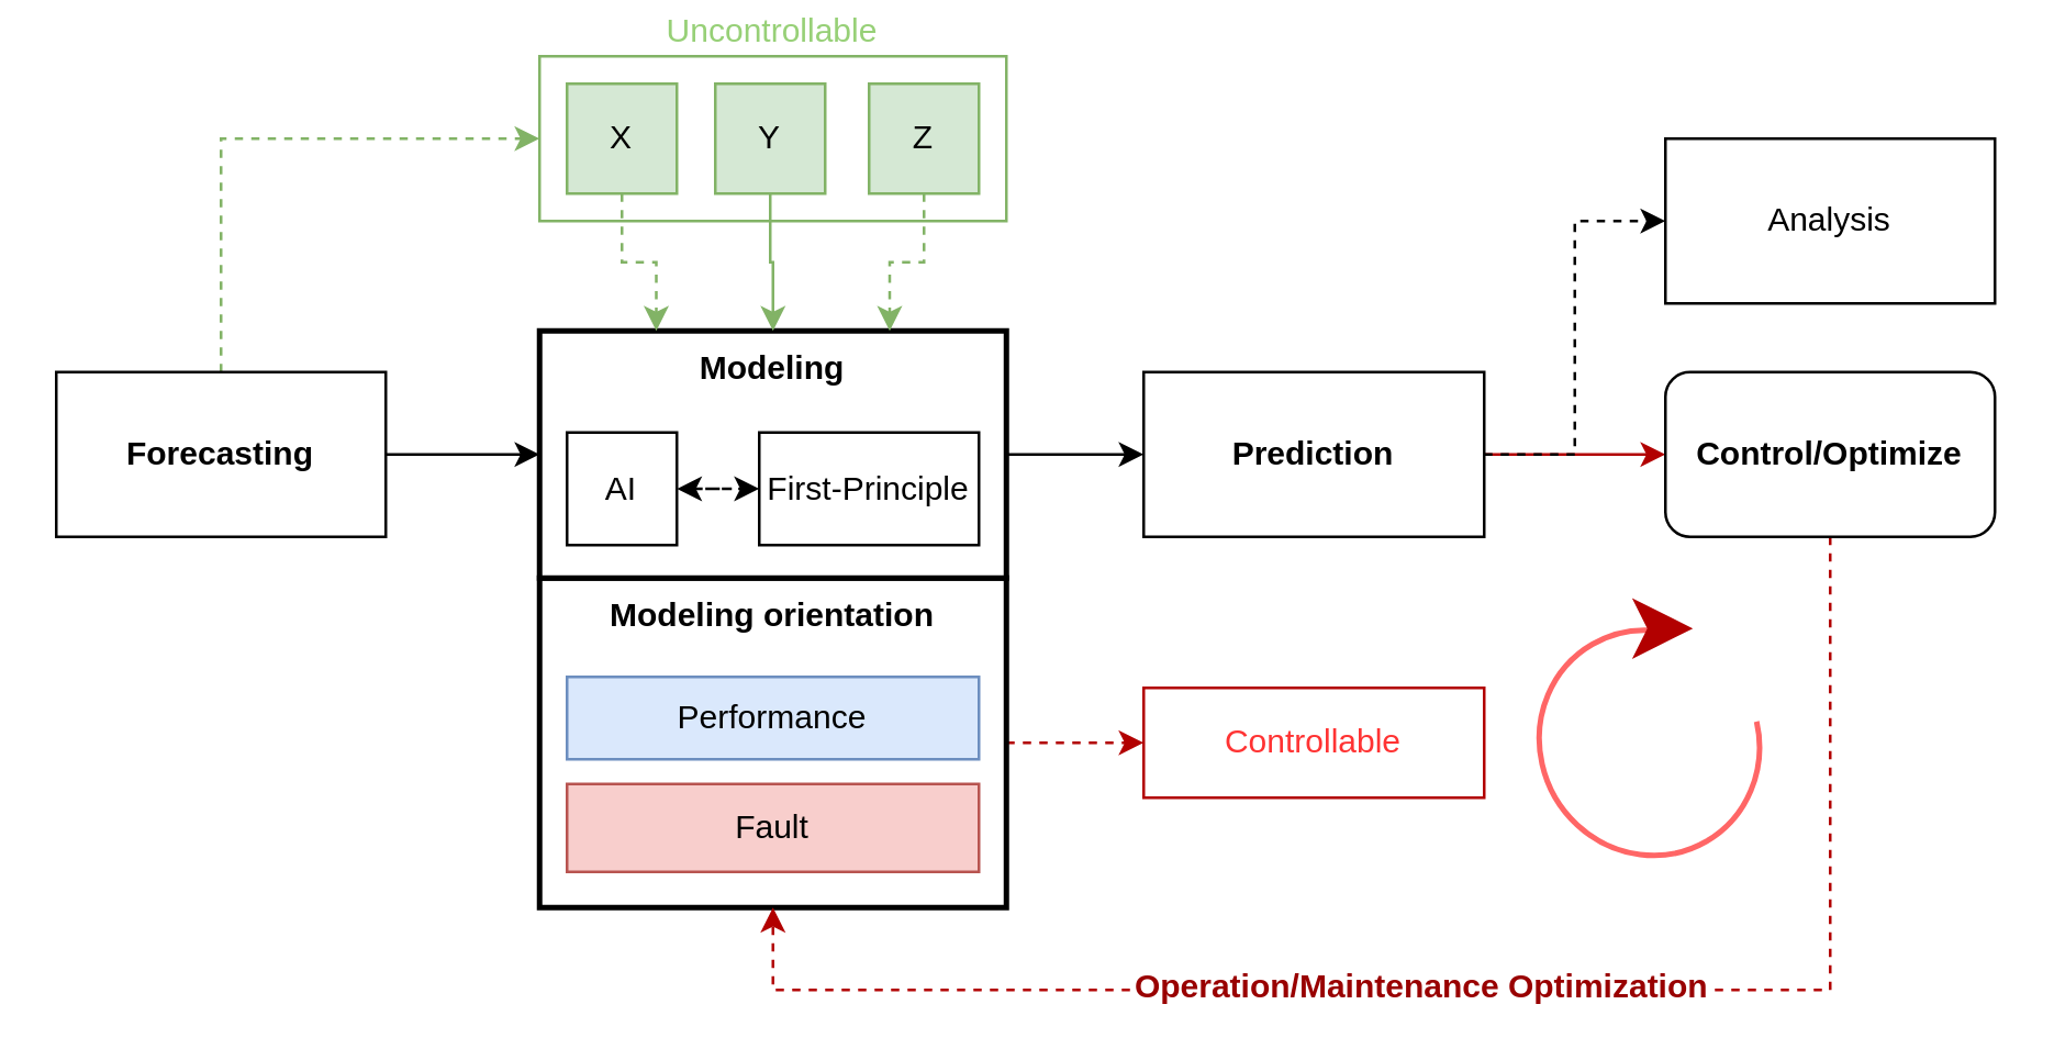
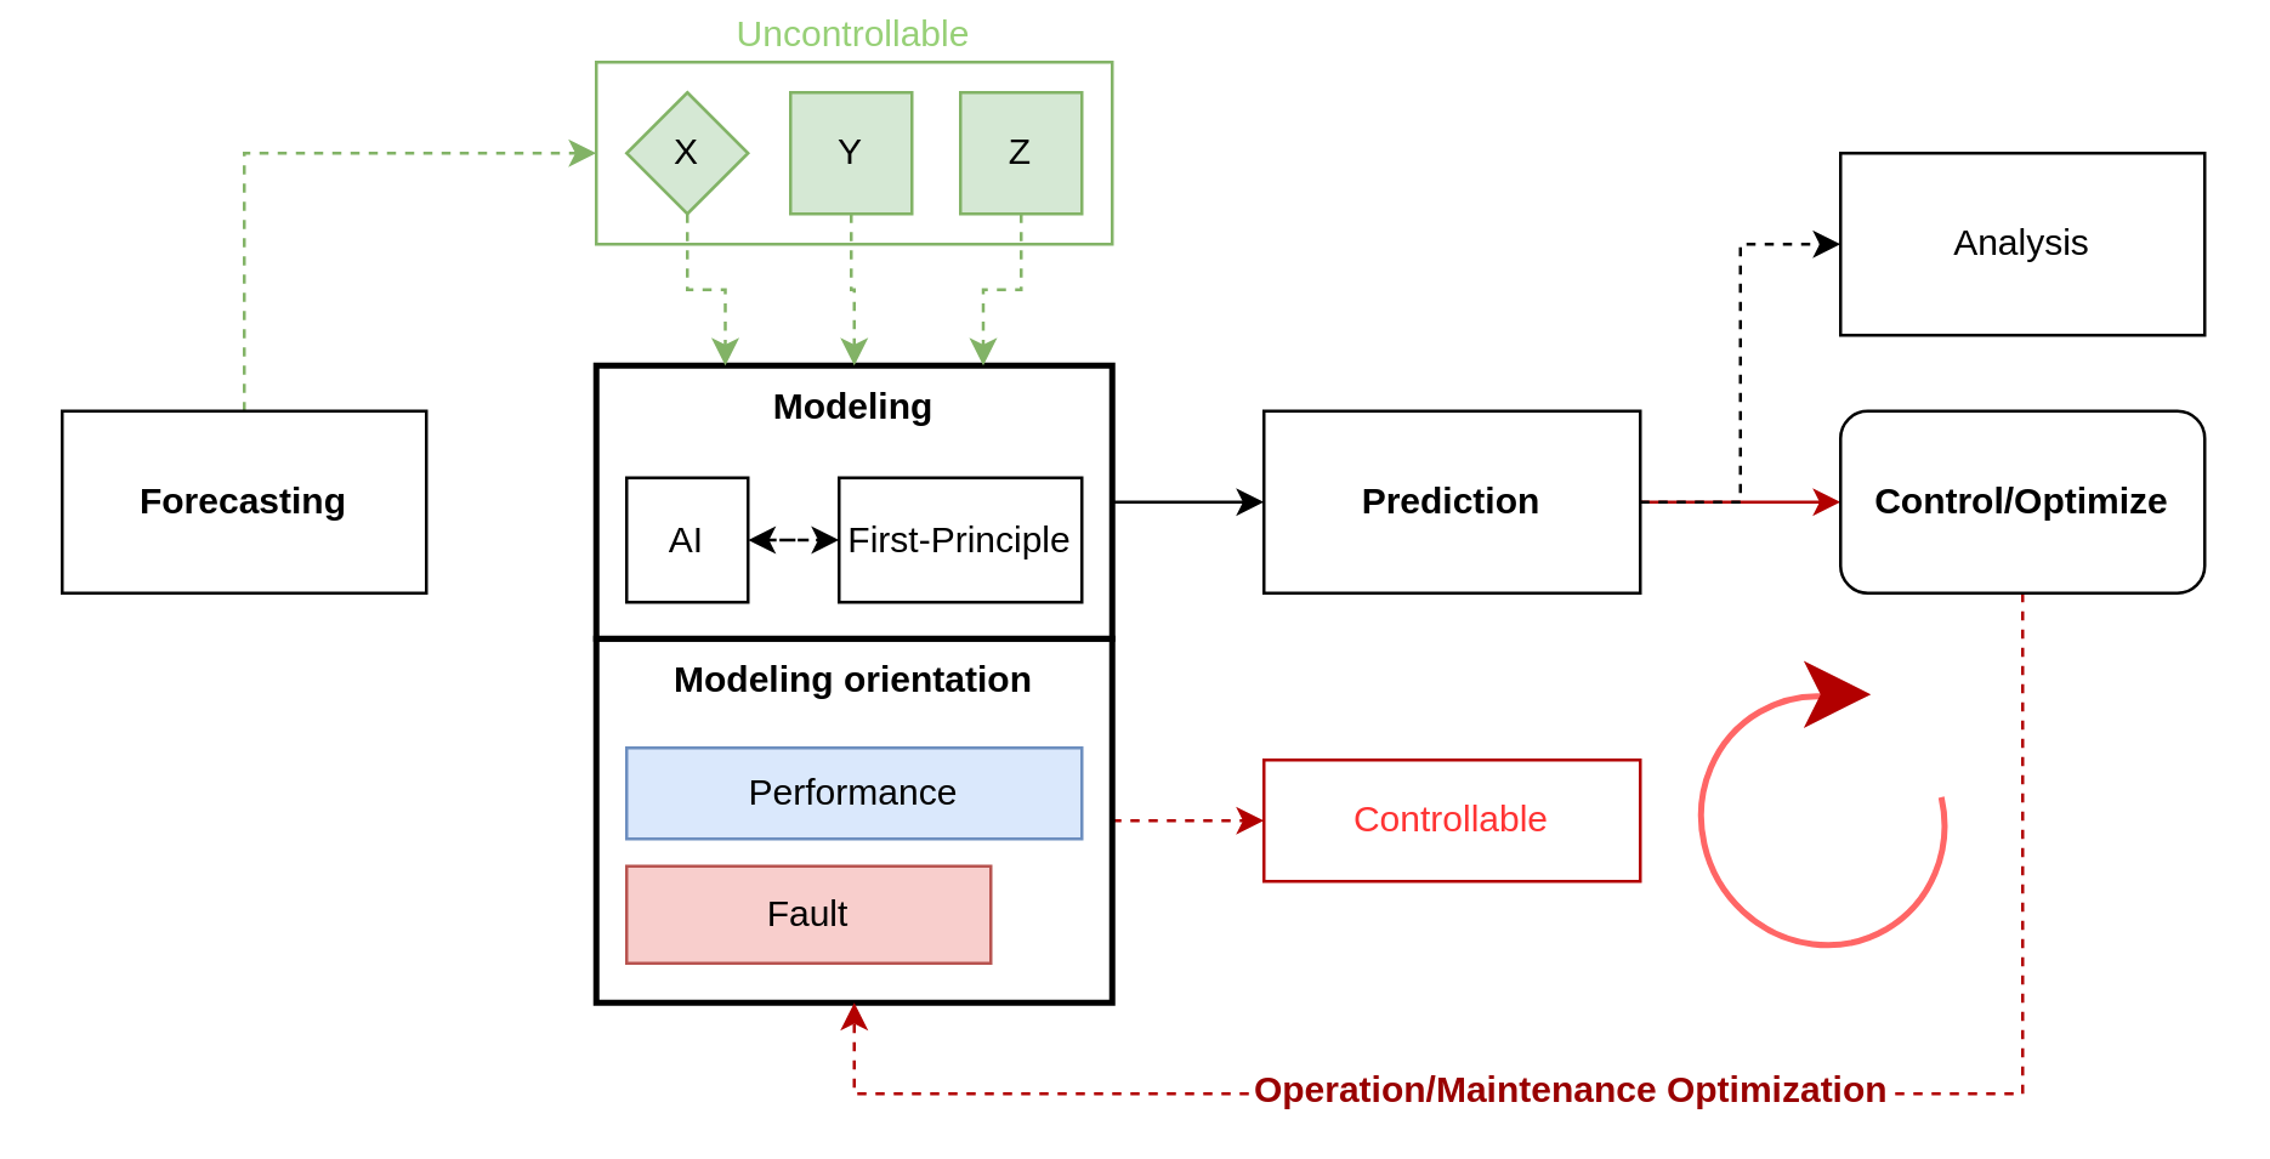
  <mxCell id="0" />
  <mxCell id="1" parent="0" />
  <mxCell id="2" style="edgeStyle=orthogonalEdgeStyle;rounded=0;orthogonalLoop=1;jettySize=auto;html=1;entryX=0;entryY=0.5;entryDx=0;entryDy=0;dashed=1;fontSize=12;fontColor=#0000FF;startArrow=none;startFill=0;strokeWidth=1;fillColor=#e51400;strokeColor=#B20000;" edge="1" parent="1" source="3" target="24"><mxGeometry relative="1" as="geometry" /></mxCell>
  <mxCell id="3" value="Modeling orientation" style="whiteSpace=wrap;html=1;fontStyle=1;verticalAlign=top;strokeWidth=2;" vertex="1" parent="1"><mxGeometry x="196" y="210" width="170" height="120" as="geometry" /></mxCell>
  <mxCell id="4" value="&lt;font color=&quot;#97d077&quot;&gt;Uncontrollable&lt;/font&gt;" style="rounded=0;whiteSpace=wrap;html=1;fontSize=12;fillColor=none;labelPosition=center;verticalLabelPosition=top;align=center;verticalAlign=bottom;strokeColor=#82b366;" vertex="1" parent="1"><mxGeometry x="196" y="20" width="170" height="60" as="geometry" /></mxCell>
- <mxCell id="5" value="" style="edgeStyle=orthogonalEdgeStyle;rounded=0;orthogonalLoop=1;jettySize=auto;html=1;" edge="1" parent="1" source="7" target="9"><mxGeometry relative="1" as="geometry" /></mxCell>
  <mxCell id="6" value="" style="edgeStyle=orthogonalEdgeStyle;rounded=0;orthogonalLoop=1;jettySize=auto;html=1;dashed=1;entryX=0;entryY=0.5;entryDx=0;entryDy=0;fontColor=#66B2FF;fillColor=#d5e8d4;strokeColor=#82b366;" edge="1" parent="1" source="7" target="4"><mxGeometry relative="1" as="geometry"><Array as="points"><mxPoint x="80" y="50" /></Array></mxGeometry></mxCell>
  <mxCell id="7" value="Forecasting" style="whiteSpace=wrap;html=1;fontStyle=1" vertex="1" parent="1"><mxGeometry x="20" y="135" width="120" height="60" as="geometry" /></mxCell>
  <mxCell id="8" value="" style="edgeStyle=orthogonalEdgeStyle;rounded=0;orthogonalLoop=1;jettySize=auto;html=1;" edge="1" parent="1" source="9" target="12"><mxGeometry relative="1" as="geometry" /></mxCell>
  <mxCell id="9" value="Modeling" style="whiteSpace=wrap;html=1;fontStyle=1;verticalAlign=top;strokeWidth=2;" vertex="1" parent="1"><mxGeometry x="196" y="120" width="170" height="90" as="geometry" /></mxCell>
  <mxCell id="10" value="" style="edgeStyle=orthogonalEdgeStyle;rounded=0;orthogonalLoop=1;jettySize=auto;html=1;fillColor=#e51400;strokeColor=#B20000;" edge="1" parent="1" source="12" target="15"><mxGeometry relative="1" as="geometry" /></mxCell>
  <mxCell id="11" style="edgeStyle=orthogonalEdgeStyle;rounded=0;orthogonalLoop=1;jettySize=auto;html=1;entryX=0;entryY=0.5;entryDx=0;entryDy=0;dashed=1;fontSize=12;" edge="1" parent="1" source="12" target="25"><mxGeometry relative="1" as="geometry" /></mxCell>
  <mxCell id="12" value="Prediction" style="whiteSpace=wrap;html=1;fontStyle=1" vertex="1" parent="1"><mxGeometry x="416" y="135" width="124" height="60" as="geometry" /></mxCell>
  <mxCell id="13" style="edgeStyle=orthogonalEdgeStyle;rounded=0;orthogonalLoop=1;jettySize=auto;html=1;entryX=0.5;entryY=1;entryDx=0;entryDy=0;dashed=1;fillColor=#e51400;strokeColor=#B20000;strokeWidth=1;" edge="1" parent="1" source="15" target="3"><mxGeometry relative="1" as="geometry"><Array as="points"><mxPoint x="666" y="360" /><mxPoint x="281" y="360" /></Array></mxGeometry></mxCell>
  <mxCell id="14" value="&lt;font&gt;&lt;b&gt;Operation/Maintenance Optimization&lt;/b&gt;&lt;/font&gt;" style="edgeLabel;html=1;align=center;verticalAlign=middle;resizable=0;points=[];fontSize=12;fontColor=#990000;" vertex="1" connectable="0" parent="13"><mxGeometry x="-0.015" y="-1" relative="1" as="geometry"><mxPoint x="-29" y="-1" as="offset" /></mxGeometry></mxCell>
  <mxCell id="15" value="Control/Optimize" style="whiteSpace=wrap;html=1;fontStyle=1;rounded=1;" vertex="1" parent="1"><mxGeometry x="606" y="135" width="120" height="60" as="geometry" /></mxCell>
  <mxCell id="16" value="Performance" style="whiteSpace=wrap;html=1;fillColor=#dae8fc;strokeColor=#6c8ebf;" vertex="1" parent="1"><mxGeometry x="206" y="246" width="150" height="30" as="geometry" /></mxCell>
- <mxCell id="17" value="Fault" style="whiteSpace=wrap;html=1;fillColor=#f8cecc;strokeColor=#b85450;" vertex="1" parent="1"><mxGeometry x="206" y="285" width="150" height="32" as="geometry" /></mxCell>
+ <mxCell id="17" value="Fault" style="whiteSpace=wrap;html=1;fillColor=#f8cecc;strokeColor=#b85450;" vertex="1" parent="1"><mxGeometry x="206" y="285" width="120" height="32" as="geometry" /></mxCell>
  <mxCell id="18" style="edgeStyle=orthogonalEdgeStyle;rounded=0;orthogonalLoop=1;jettySize=auto;html=1;entryX=0.25;entryY=0;entryDx=0;entryDy=0;dashed=1;fillColor=#d5e8d4;strokeColor=#82b366;" edge="1" parent="1" source="19" target="9"><mxGeometry relative="1" as="geometry" /></mxCell>
- <mxCell id="19" value="X" style="whiteSpace=wrap;html=1;fillColor=#d5e8d4;strokeColor=#82b366;" vertex="1" parent="1"><mxGeometry x="206" y="30" width="40" height="40" as="geometry" /></mxCell>
- <mxCell id="20" style="edgeStyle=orthogonalEdgeStyle;rounded=0;orthogonalLoop=1;jettySize=auto;html=1;entryX=0.5;entryY=0;entryDx=0;entryDy=0;dashed=0;fillColor=#d5e8d4;strokeColor=#82b366;" edge="1" parent="1" source="21" target="9"><mxGeometry relative="1" as="geometry" /></mxCell>
+ <mxCell id="19" value="X" style="rhombus;whiteSpace=wrap;html=1;fillColor=#d5e8d4;strokeColor=#82b366;" vertex="1" parent="1"><mxGeometry x="206" y="30" width="40" height="40" as="geometry" /></mxCell>
+ <mxCell id="20" style="edgeStyle=orthogonalEdgeStyle;rounded=0;orthogonalLoop=1;jettySize=auto;html=1;entryX=0.5;entryY=0;entryDx=0;entryDy=0;dashed=1;fillColor=#d5e8d4;strokeColor=#82b366;" edge="1" parent="1" source="21" target="9"><mxGeometry relative="1" as="geometry" /></mxCell>
  <mxCell id="21" value="Y" style="whiteSpace=wrap;html=1;fillColor=#d5e8d4;strokeColor=#82b366;" vertex="1" parent="1"><mxGeometry x="260" y="30" width="40" height="40" as="geometry" /></mxCell>
  <mxCell id="22" style="edgeStyle=orthogonalEdgeStyle;rounded=0;orthogonalLoop=1;jettySize=auto;html=1;entryX=0.75;entryY=0;entryDx=0;entryDy=0;dashed=1;fillColor=#d5e8d4;strokeColor=#82b366;" edge="1" parent="1" source="23" target="9"><mxGeometry relative="1" as="geometry" /></mxCell>
  <mxCell id="23" value="Z" style="whiteSpace=wrap;html=1;fillColor=#d5e8d4;strokeColor=#82b366;" vertex="1" parent="1"><mxGeometry x="316" y="30" width="40" height="40" as="geometry" /></mxCell>
  <mxCell id="24" value="&lt;font color=&quot;#ff3333&quot;&gt;Controllable&lt;/font&gt;" style="whiteSpace=wrap;html=1;fillColor=none;strokeColor=#B20000;fontColor=#ffffff;" vertex="1" parent="1"><mxGeometry x="416" y="250" width="124" height="40" as="geometry" /></mxCell>
  <mxCell id="25" value="Analysis" style="whiteSpace=wrap;html=1;" vertex="1" parent="1"><mxGeometry x="606" y="50" width="120" height="60" as="geometry" /></mxCell>
  <mxCell id="26" value="" style="edgeStyle=orthogonalEdgeStyle;rounded=0;orthogonalLoop=1;jettySize=auto;html=1;dashed=1;fontSize=12;fontColor=#66B2FF;startArrow=classic;startFill=1;" edge="1" parent="1" source="27" target="28"><mxGeometry relative="1" as="geometry" /></mxCell>
  <mxCell id="27" value="AI" style="whiteSpace=wrap;html=1;" vertex="1" parent="1"><mxGeometry x="206" y="157" width="40" height="41" as="geometry" /></mxCell>
  <mxCell id="28" value="First-Principle" style="whiteSpace=wrap;html=1;" vertex="1" parent="1"><mxGeometry x="276" y="157" width="80" height="41" as="geometry" /></mxCell>
  <mxCell id="29" value="" style="group" vertex="1" connectable="0" parent="1"><mxGeometry x="546" y="213.35" width="108.3" height="113.3" as="geometry" /></mxCell>
  <mxCell id="30" value="" style="verticalLabelPosition=bottom;verticalAlign=top;html=1;shape=mxgraph.basic.arc;startAngle=0.3;endAngle=0.1;fontSize=12;fontColor=#0000FF;strokeWidth=2;fillColor=none;rotation=-30;strokeColor=#FF6666;" vertex="1" parent="29"><mxGeometry x="14.509" y="15.179" width="79.281" height="82.941" as="geometry" /></mxCell>
  <mxCell id="31" value="" style="endArrow=classic;html=1;dashed=1;fontSize=12;fontColor=#0000FF;strokeWidth=5;fillColor=#e51400;strokeColor=#B20000;" edge="1" parent="29"><mxGeometry width="50" height="50" relative="1" as="geometry"><mxPoint x="62.078" y="15.022" as="sourcePoint" /><mxPoint x="70.006" y="15.022" as="targetPoint" /></mxGeometry></mxCell>
